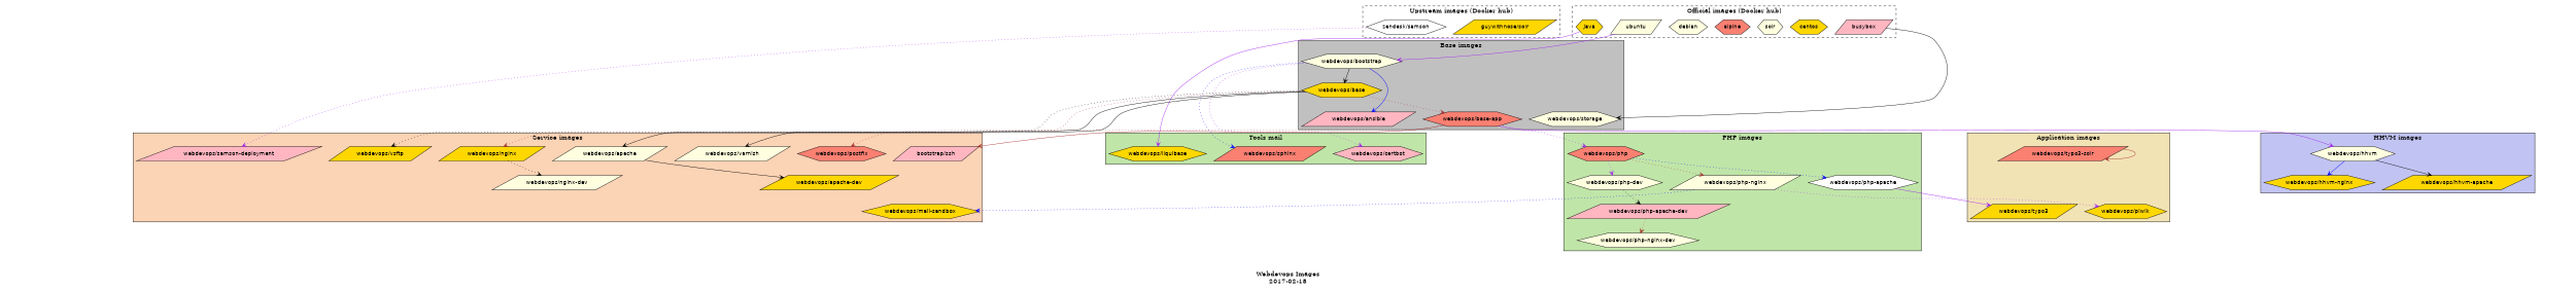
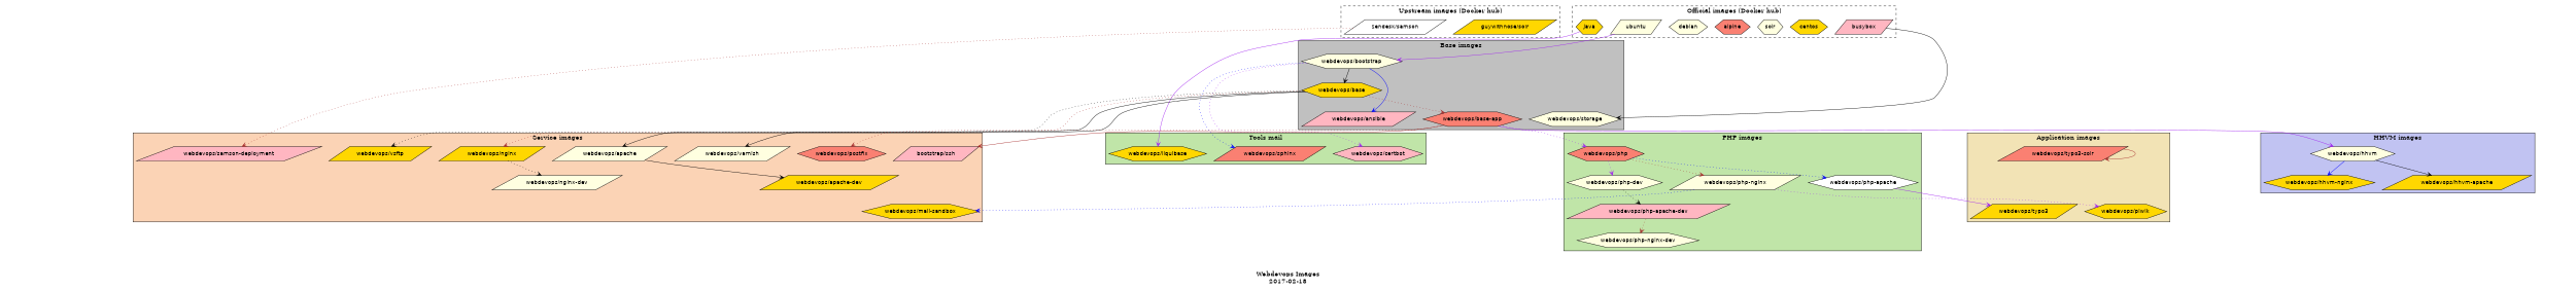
  digraph {
    bgcolor=white
    fontcolor=black
    fontsize=16
    label="\n\nWebdevops Images\n2017-02-18"
    newrank=true
    rankdir=TP
    node [color=black fillcolor=gold fontcolor=black fontname=Helvetica shape=hexagon style=filled]
    edge [arrowhead=open color=black fontcolor=white fontname=Courier fontsize=12 style=invis]
    "webdevops/php-dev" [fillcolor=lightyellow]
    "webdevops/php-nginx-dev" [fillcolor=lightyellow]
    "webdevops/php-apache-dev" [fillcolor=lightpink shape=parallelogram]
    "webdevops/php" [fillcolor=salmon]
    "webdevops/php-nginx" [fillcolor=lightyellow shape=parallelogram]
    "webdevops/php-apache" [fillcolor=white]
    "webdevops/varnish" [fillcolor=lightyellow shape=parallelogram]
    "webdevops/nginx" [shape=parallelogram]
    "webdevops/nginx-dev" [fillcolor=lightyellow shape=parallelogram]
    n10 [fillcolor=lightpink label="bootstrap/ssh" shape=parallelogram]
    "webdevops/mail-sandbox"
    "webdevops/vsftp" [shape=parallelogram]
    "webdevops/apache" [fillcolor=lightyellow shape=parallelogram]
    "webdevops/apache-dev" [shape=parallelogram]
    "webdevops/samson-deployment" [fillcolor=lightpink shape=parallelogram]
    "webdevops/postfix" [fillcolor=salmon]
    busybox [fillcolor=lightpink shape=parallelogram]
    centos
    java
    ubuntu [fillcolor=lightyellow shape=parallelogram]
    debian [fillcolor=lightyellow]
    alpine [fillcolor=salmon]
    solr [fillcolor=lightyellow]
    "webdevops/typo3" [shape=parallelogram]
    "webdevops/piwik"
    "webdevops/typo3-solr" [fillcolor=salmon shape=parallelogram]
    "webdevops/bootstrap" [fillcolor=lightyellow]
    "webdevops/ansible" [fillcolor=lightpink shape=parallelogram]
    "webdevops/base"
    "webdevops/base-app" [fillcolor=salmon]
    "webdevops/storage" [fillcolor=lightyellow]
-   "zendesk/samson" [fillcolor=white]
+   "zendesk/samson" [fillcolor=white shape=parallelogram]
    "guywithnose/solr" [shape=parallelogram]
    "webdevops/hhvm" [fillcolor=lightyellow]
    "webdevops/hhvm-nginx"
    "webdevops/hhvm-apache" [shape=parallelogram]
    "webdevops/sphinx" [fillcolor=salmon shape=parallelogram]
    "webdevops/liquibase"
    "webdevops/certbot" [fillcolor=lightpink]
    subgraph cluster_1 {
      fillcolor="#c0e5a8"
      label="PHP images"
      style=filled
      "webdevops/php-dev"
      "webdevops/php-nginx-dev"
      "webdevops/php-apache-dev"
      "webdevops/php"
      "webdevops/php-nginx"
      "webdevops/php-apache"
    }
    subgraph cluster_2 {
      fillcolor="#fbd3b5"
      label="Service images"
      style=filled
      "webdevops/varnish"
      "webdevops/nginx"
      "webdevops/nginx-dev"
      n10
      "webdevops/mail-sandbox"
      "webdevops/vsftp"
      "webdevops/apache"
      "webdevops/apache-dev"
      "webdevops/samson-deployment"
      "webdevops/postfix"
    }
    subgraph cluster_3 {
      fillcolor=gray
      label="Official images (Docker hub)"
      style=dashed
      busybox
      centos
      java
      ubuntu
      debian
      alpine
      solr
    }
    subgraph cluster_4 {
      fillcolor="#f2e3b5"
      label="Application images"
      style=filled
      "webdevops/typo3"
      "webdevops/piwik"
      "webdevops/typo3-solr"
    }
    subgraph cluster_5 {
      fillcolor=gray
      label="Base images"
      style=filled
      "webdevops/bootstrap"
      "webdevops/ansible"
      "webdevops/base"
      "webdevops/base-app"
      "webdevops/storage"
    }
    subgraph cluster_6 {
      fillcolor=gray
      label="Upstream images (Docker hub)"
      style=dashed
      "zendesk/samson"
      "guywithnose/solr"
    }
    subgraph cluster_7 {
      fillcolor="#c1c3f2"
      label="HHVM images"
      style=filled
      "webdevops/hhvm"
      "webdevops/hhvm-nginx"
      "webdevops/hhvm-apache"
    }
    subgraph cluster_8 {
      fillcolor="#c0e5a8"
      label="Tools mail"
      style=filled
      "webdevops/sphinx"
      "webdevops/liquibase"
      "webdevops/certbot"
    }
    subgraph cluster_9 {
      fillcolor="#c0e5a8"
      label="PHP development images"
      style=filled
    }
    "webdevops/php-dev" -> "webdevops/php-apache-dev" [style=dotted]
    "webdevops/php-apache-dev" -> "webdevops/php-nginx-dev" [color=brown style=dotted]
    "webdevops/php" -> "webdevops/php-dev" [color=purple style=dotted]
    "webdevops/php" -> "webdevops/php-nginx" [color=brown style=dotted]
    "webdevops/php" -> "webdevops/php-apache" [color=blue style=dotted]
    "webdevops/php-nginx" -> "webdevops/mail-sandbox" [color=blue style=dotted]
    "webdevops/php-nginx" -> "webdevops/piwik" [color=purple style=dotted]
    "webdevops/php-apache" -> "webdevops/typo3" [color=purple style=solid]
    "webdevops/nginx" -> "webdevops/nginx-dev" [style=dotted]
    "webdevops/apache" -> "webdevops/apache-dev" [style=solid]
    busybox -> "webdevops/bootstrap"
    busybox -> "webdevops/ansible"
    busybox -> "webdevops/base"
    busybox -> "webdevops/base-app"
    busybox -> "webdevops/storage" [style=solid]
    busybox -> "webdevops/storage"
    centos -> "webdevops/bootstrap"
    centos -> "webdevops/ansible"
    centos -> "webdevops/base"
    centos -> "webdevops/base-app"
    centos -> "webdevops/storage"
    java -> "webdevops/bootstrap"
    java -> "webdevops/ansible"
    java -> "webdevops/base"
    java -> "webdevops/base-app"
    java -> "webdevops/storage"
    java -> "webdevops/liquibase" [color=purple style=solid]
    ubuntu -> "webdevops/bootstrap" [color=purple style=solid]
    ubuntu -> "webdevops/bootstrap"
    ubuntu -> "webdevops/ansible"
    ubuntu -> "webdevops/base"
    ubuntu -> "webdevops/base-app"
    ubuntu -> "webdevops/storage"
    debian -> "webdevops/bootstrap"
    debian -> "webdevops/ansible"
    debian -> "webdevops/base"
    debian -> "webdevops/base-app"
    debian -> "webdevops/storage"
    alpine -> "webdevops/bootstrap"
    alpine -> "webdevops/ansible"
    alpine -> "webdevops/base"
    alpine -> "webdevops/base-app"
    alpine -> "webdevops/storage"
    solr -> "webdevops/bootstrap"
    solr -> "webdevops/ansible"
    solr -> "webdevops/base"
    solr -> "webdevops/base-app"
    solr -> "webdevops/storage"
    "webdevops/typo3-solr" -> "webdevops/typo3-solr" [color=brown style=solid]
    "webdevops/bootstrap" -> "webdevops/php-dev"
    "webdevops/bootstrap" -> "webdevops/php-nginx-dev"
    "webdevops/bootstrap" -> "webdevops/php-apache-dev"
    "webdevops/bootstrap" -> "webdevops/php"
    "webdevops/bootstrap" -> "webdevops/php-nginx"
    "webdevops/bootstrap" -> "webdevops/php-apache"
    "webdevops/bootstrap" -> "webdevops/varnish"
    "webdevops/bootstrap" -> "webdevops/nginx"
    "webdevops/bootstrap" -> "webdevops/nginx-dev"
    "webdevops/bootstrap" -> n10
    "webdevops/bootstrap" -> "webdevops/mail-sandbox"
    "webdevops/bootstrap" -> "webdevops/vsftp"
    "webdevops/bootstrap" -> "webdevops/apache"
    "webdevops/bootstrap" -> "webdevops/apache-dev"
    "webdevops/bootstrap" -> "webdevops/samson-deployment"
    "webdevops/bootstrap" -> "webdevops/postfix"
    "webdevops/bootstrap" -> "webdevops/typo3"
    "webdevops/bootstrap" -> "webdevops/piwik"
    "webdevops/bootstrap" -> "webdevops/typo3-solr"
    "webdevops/bootstrap" -> "webdevops/ansible" [color=blue style=solid]
    "webdevops/bootstrap" -> "webdevops/base" [style=solid]
    "webdevops/bootstrap" -> "webdevops/hhvm"
    "webdevops/bootstrap" -> "webdevops/hhvm-nginx"
    "webdevops/bootstrap" -> "webdevops/hhvm-apache"
    "webdevops/bootstrap" -> "webdevops/sphinx" [color=blue style=dotted]
    "webdevops/bootstrap" -> "webdevops/sphinx"
    "webdevops/bootstrap" -> "webdevops/liquibase"
    "webdevops/bootstrap" -> "webdevops/certbot" [color=purple style=dotted]
    "webdevops/bootstrap" -> "webdevops/certbot"
    "webdevops/ansible" -> "webdevops/php-dev"
    "webdevops/ansible" -> "webdevops/php-nginx-dev"
    "webdevops/ansible" -> "webdevops/php-apache-dev"
    "webdevops/ansible" -> "webdevops/php"
    "webdevops/ansible" -> "webdevops/php-nginx"
    "webdevops/ansible" -> "webdevops/php-apache"
    "webdevops/ansible" -> "webdevops/varnish"
    "webdevops/ansible" -> "webdevops/nginx"
    "webdevops/ansible" -> "webdevops/nginx-dev"
    "webdevops/ansible" -> n10
    "webdevops/ansible" -> "webdevops/mail-sandbox"
    "webdevops/ansible" -> "webdevops/vsftp"
    "webdevops/ansible" -> "webdevops/apache"
    "webdevops/ansible" -> "webdevops/apache-dev"
    "webdevops/ansible" -> "webdevops/samson-deployment"
    "webdevops/ansible" -> "webdevops/postfix"
    "webdevops/ansible" -> "webdevops/typo3"
    "webdevops/ansible" -> "webdevops/piwik"
    "webdevops/ansible" -> "webdevops/typo3-solr"
    "webdevops/ansible" -> "webdevops/hhvm"
    "webdevops/ansible" -> "webdevops/hhvm-nginx"
    "webdevops/ansible" -> "webdevops/hhvm-apache"
    "webdevops/ansible" -> "webdevops/sphinx"
    "webdevops/ansible" -> "webdevops/liquibase"
    "webdevops/ansible" -> "webdevops/certbot"
    "webdevops/base" -> "webdevops/php-dev"
    "webdevops/base" -> "webdevops/php-nginx-dev"
    "webdevops/base" -> "webdevops/php-apache-dev"
    "webdevops/base" -> "webdevops/php"
    "webdevops/base" -> "webdevops/php-nginx"
    "webdevops/base" -> "webdevops/php-apache"
    "webdevops/base" -> "webdevops/varnish" [style=solid]
    "webdevops/base" -> "webdevops/varnish"
    "webdevops/base" -> "webdevops/nginx" [color=brown style=dotted]
    "webdevops/base" -> "webdevops/nginx"
    "webdevops/base" -> "webdevops/nginx-dev"
    "webdevops/base" -> n10
    "webdevops/base" -> "webdevops/mail-sandbox"
    "webdevops/base" -> "webdevops/vsftp" [style=dotted]
    "webdevops/base" -> "webdevops/vsftp"
    "webdevops/base" -> "webdevops/apache" [style=solid]
    "webdevops/base" -> "webdevops/apache"
    "webdevops/base" -> "webdevops/apache-dev"
    "webdevops/base" -> "webdevops/samson-deployment"
    "webdevops/base" -> "webdevops/postfix"
    "webdevops/base" -> "webdevops/typo3"
    "webdevops/base" -> "webdevops/piwik"
    "webdevops/base" -> "webdevops/typo3-solr"
    "webdevops/base" -> "webdevops/base-app" [color=brown style=dotted]
    "webdevops/base" -> "webdevops/hhvm"
    "webdevops/base" -> "webdevops/hhvm-nginx"
    "webdevops/base" -> "webdevops/hhvm-apache"
    "webdevops/base" -> "webdevops/sphinx"
    "webdevops/base" -> "webdevops/liquibase"
    "webdevops/base" -> "webdevops/certbot"
    "webdevops/base-app" -> "webdevops/php-dev"
    "webdevops/base-app" -> "webdevops/php-nginx-dev"
    "webdevops/base-app" -> "webdevops/php-apache-dev"
    "webdevops/base-app" -> "webdevops/php" [color=purple style=dotted]
    "webdevops/base-app" -> "webdevops/php"
    "webdevops/base-app" -> "webdevops/php-nginx"
    "webdevops/base-app" -> "webdevops/php-apache"
    "webdevops/base-app" -> "webdevops/varnish"
    "webdevops/base-app" -> "webdevops/nginx"
    "webdevops/base-app" -> "webdevops/nginx-dev"
    "webdevops/base-app" -> n10 [color=brown style=solid]
    "webdevops/base-app" -> n10
    "webdevops/base-app" -> "webdevops/mail-sandbox"
    "webdevops/base-app" -> "webdevops/vsftp"
    "webdevops/base-app" -> "webdevops/apache"
    "webdevops/base-app" -> "webdevops/apache-dev"
    "webdevops/base-app" -> "webdevops/samson-deployment"
    "webdevops/base-app" -> "webdevops/postfix" [color=brown style=dotted]
    "webdevops/base-app" -> "webdevops/postfix"
    "webdevops/base-app" -> "webdevops/typo3"
    "webdevops/base-app" -> "webdevops/piwik"
    "webdevops/base-app" -> "webdevops/typo3-solr"
    "webdevops/base-app" -> "webdevops/hhvm" [color=purple style=solid]
    "webdevops/base-app" -> "webdevops/hhvm"
    "webdevops/base-app" -> "webdevops/hhvm-nginx"
    "webdevops/base-app" -> "webdevops/hhvm-apache"
    "webdevops/base-app" -> "webdevops/sphinx"
    "webdevops/base-app" -> "webdevops/liquibase"
    "webdevops/base-app" -> "webdevops/certbot"
    "webdevops/storage" -> "webdevops/php-dev"
    "webdevops/storage" -> "webdevops/php-nginx-dev"
    "webdevops/storage" -> "webdevops/php-apache-dev"
    "webdevops/storage" -> "webdevops/php"
    "webdevops/storage" -> "webdevops/php-nginx"
    "webdevops/storage" -> "webdevops/php-apache"
    "webdevops/storage" -> "webdevops/varnish"
    "webdevops/storage" -> "webdevops/nginx"
    "webdevops/storage" -> "webdevops/nginx-dev"
    "webdevops/storage" -> n10
    "webdevops/storage" -> "webdevops/mail-sandbox"
    "webdevops/storage" -> "webdevops/vsftp"
    "webdevops/storage" -> "webdevops/apache"
    "webdevops/storage" -> "webdevops/apache-dev"
    "webdevops/storage" -> "webdevops/samson-deployment"
    "webdevops/storage" -> "webdevops/postfix"
    "webdevops/storage" -> "webdevops/typo3"
    "webdevops/storage" -> "webdevops/piwik"
    "webdevops/storage" -> "webdevops/typo3-solr"
    "webdevops/storage" -> "webdevops/hhvm"
    "webdevops/storage" -> "webdevops/hhvm-nginx"
    "webdevops/storage" -> "webdevops/hhvm-apache"
    "webdevops/storage" -> "webdevops/sphinx"
    "webdevops/storage" -> "webdevops/liquibase"
    "webdevops/storage" -> "webdevops/certbot"
-   "zendesk/samson" -> "webdevops/samson-deployment" [color=purple style=dotted]
+   "zendesk/samson" -> "webdevops/samson-deployment" [color=brown style=dotted]
    "zendesk/samson" -> "webdevops/bootstrap"
    "zendesk/samson" -> "webdevops/ansible"
    "zendesk/samson" -> "webdevops/base"
    "zendesk/samson" -> "webdevops/base-app"
    "zendesk/samson" -> "webdevops/storage"
    "guywithnose/solr" -> "webdevops/bootstrap"
    "guywithnose/solr" -> "webdevops/ansible"
    "guywithnose/solr" -> "webdevops/base"
    "guywithnose/solr" -> "webdevops/base-app"
    "guywithnose/solr" -> "webdevops/storage"
    "webdevops/hhvm" -> "webdevops/hhvm-nginx" [color=blue style=solid]
    "webdevops/hhvm" -> "webdevops/hhvm-apache" [style=solid]
  }
